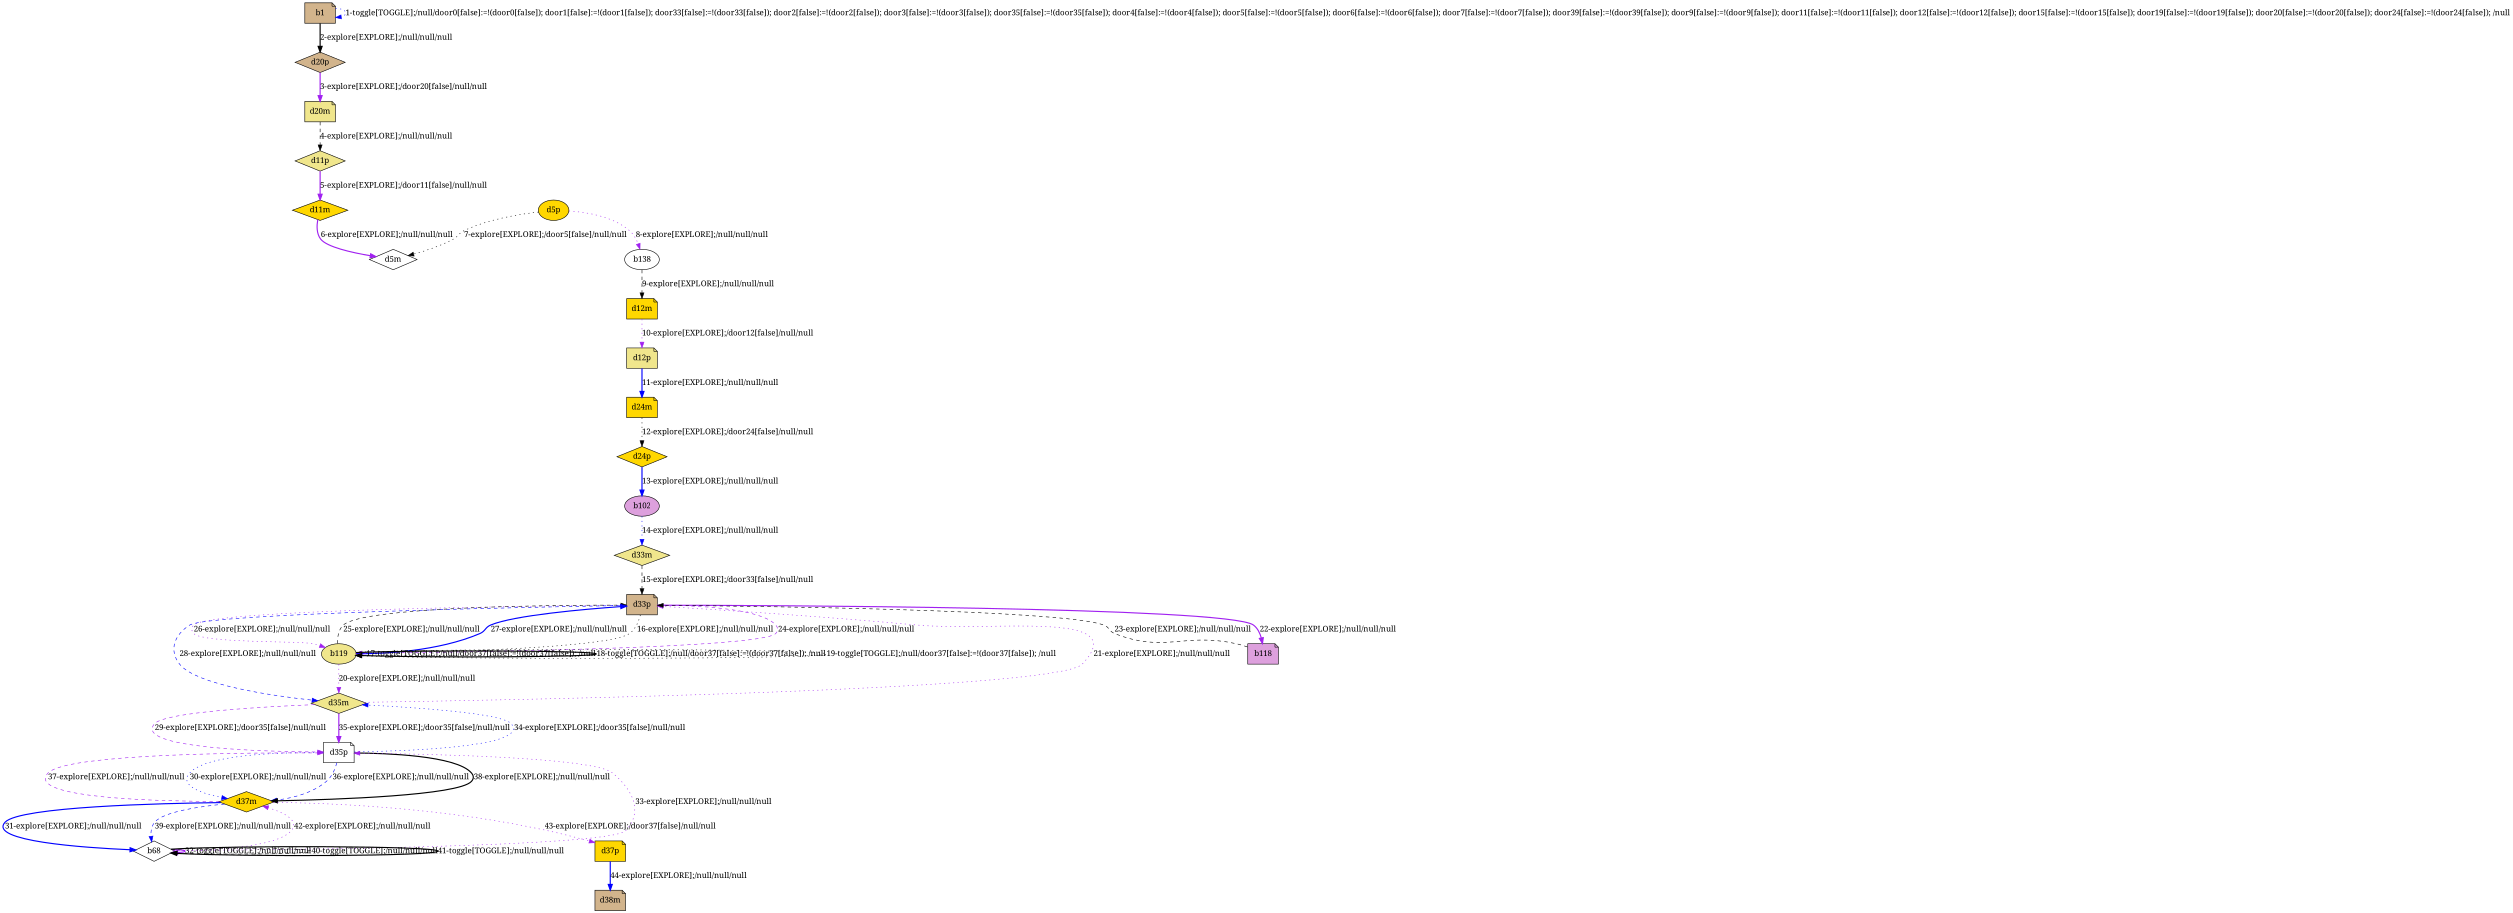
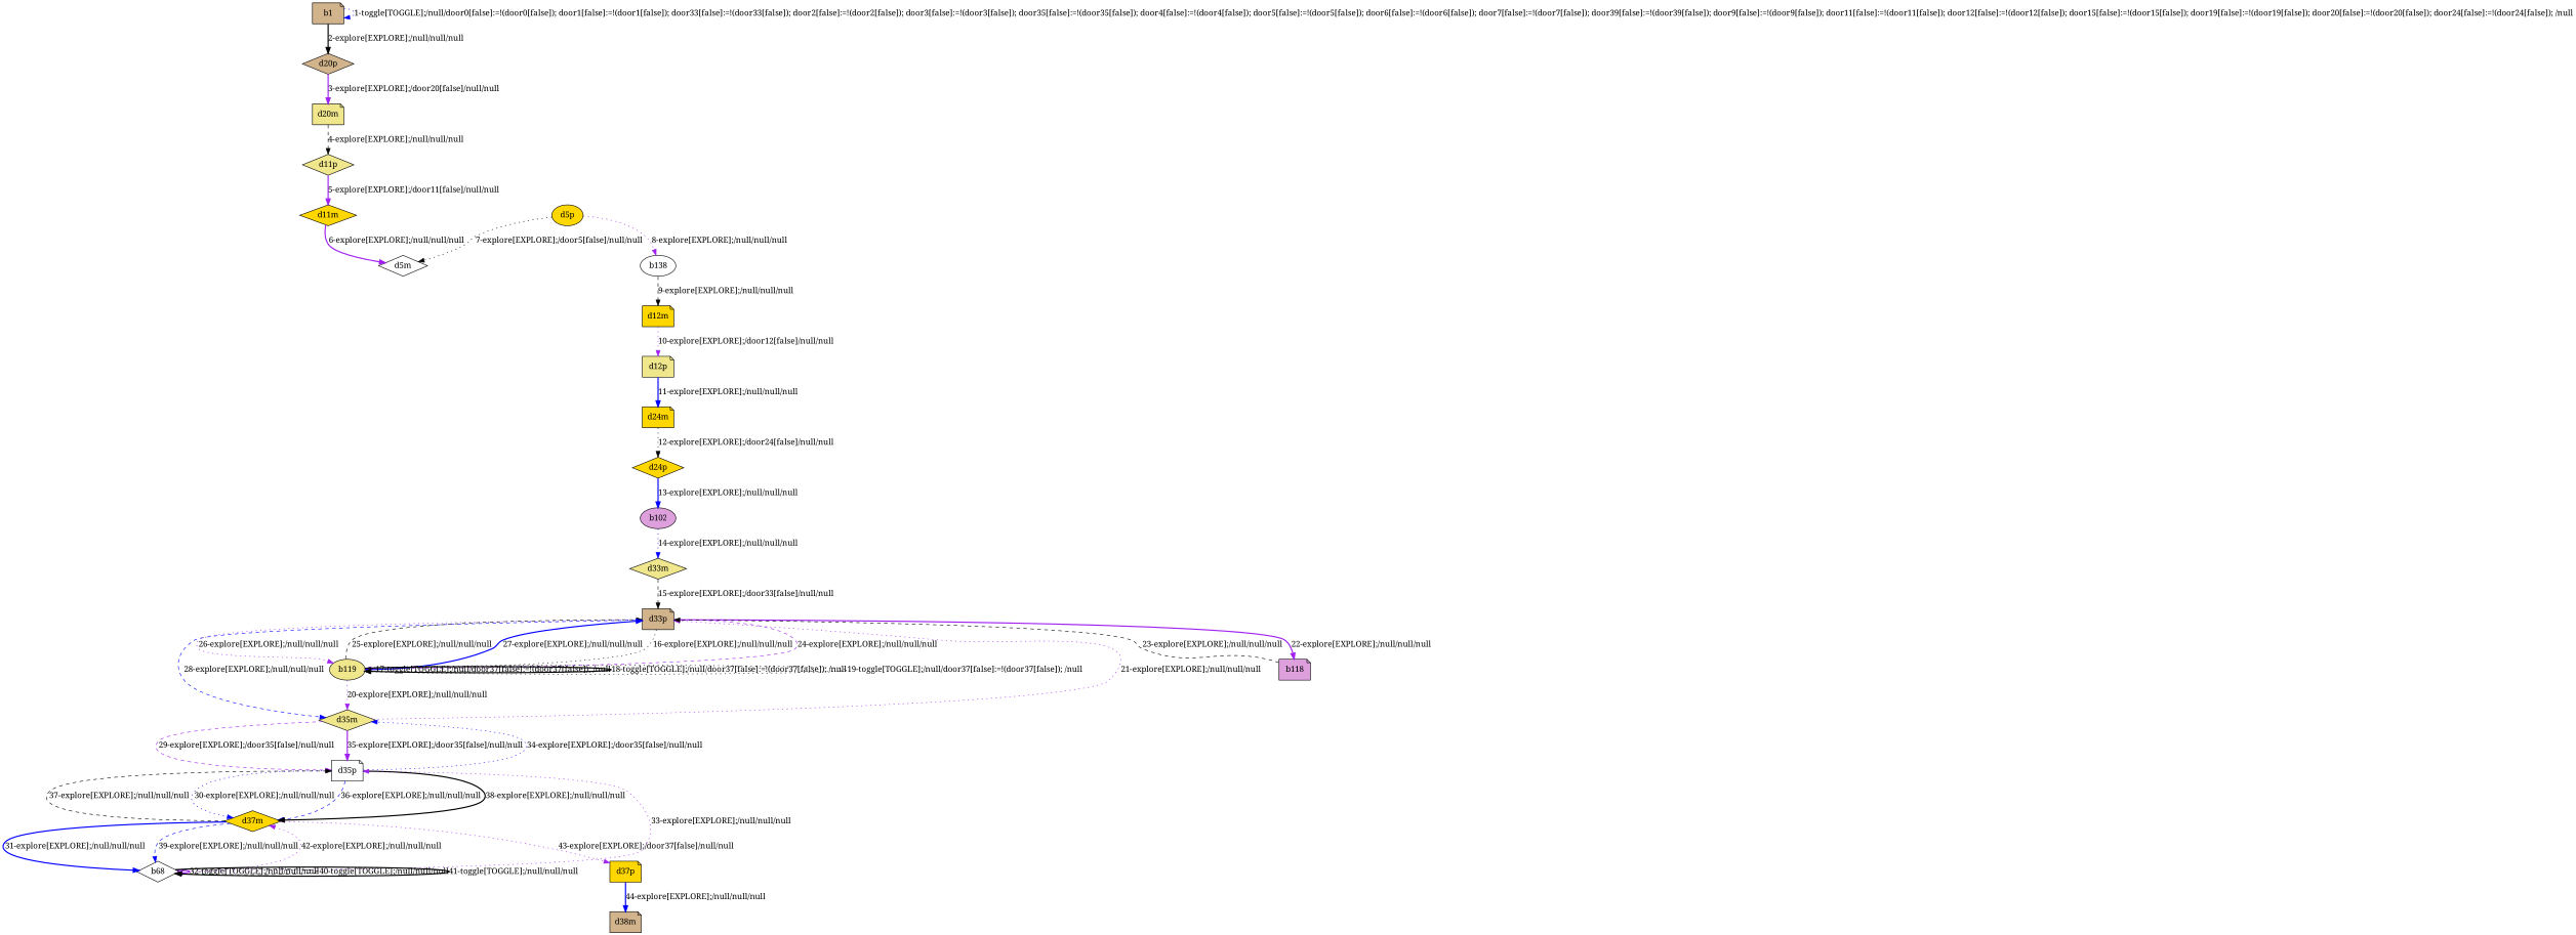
  digraph {
    fontname="Noto Serif"
    node [fillcolor=gold fontname="Noto Serif" shape=note style=filled]
    edge [color=purple fontname="Noto Serif" style=dotted]
    b1 [fillcolor=tan]
    d20p [fillcolor=tan shape=diamond]
    d20m [fillcolor=khaki]
    d11p [fillcolor=khaki shape=diamond]
    d11m [shape=diamond]
    d5m [fillcolor=white shape=diamond]
    d5p [shape=ellipse]
    b138 [fillcolor=white shape=ellipse]
    d12m
    d12p [fillcolor=khaki]
    d24m
    d24p [shape=diamond]
    b102 [fillcolor=plum shape=ellipse]
    d33m [fillcolor=khaki shape=diamond]
    d33p [fillcolor=tan]
    b119 [fillcolor=khaki shape=ellipse]
    d35m [fillcolor=khaki shape=diamond]
    b118 [fillcolor=plum]
    d35p [fillcolor=white]
    d37m [shape=diamond]
    b68 [fillcolor=white shape=diamond]
    d37p
    d38m [fillcolor=tan]
    b1 -> b1 [color=blue label="1-toggle[TOGGLE];/null/door0[false]:=!(door0[false]); door1[false]:=!(door1[false]); door33[false]:=!(door33[false]); door2[false]:=!(door2[false]); door3[false]:=!(door3[false]); door35[false]:=!(door35[false]); door4[false]:=!(door4[false]); door5[false]:=!(door5[false]); door6[false]:=!(door6[false]); door7[false]:=!(door7[false]); door39[false]:=!(door39[false]); door9[false]:=!(door9[false]); door11[false]:=!(door11[false]); door12[false]:=!(door12[false]); door15[false]:=!(door15[false]); door19[false]:=!(door19[false]); door20[false]:=!(door20[false]); door24[false]:=!(door24[false]); /null"]
    b1 -> d20p [color=black label="2-explore[EXPLORE];/null/null/null" style=bold]
    d20p -> d20m [label="3-explore[EXPLORE];/door20[false]/null/null" style=bold]
    d20m -> d11p [color=black label="4-explore[EXPLORE];/null/null/null" style=dashed]
    d11p -> d11m [label="5-explore[EXPLORE];/door11[false]/null/null" style=bold]
    d11m -> d5m [label="6-explore[EXPLORE];/null/null/null" style=bold]
    d5p -> d5m [color=black label="7-explore[EXPLORE];/door5[false]/null/null"]
    d5p -> b138 [label="8-explore[EXPLORE];/null/null/null"]
    b138 -> d12m [color=black label="9-explore[EXPLORE];/null/null/null" style=dashed]
    d12m -> d12p [label="10-explore[EXPLORE];/door12[false]/null/null"]
    d12p -> d24m [color=blue label="11-explore[EXPLORE];/null/null/null" style=bold]
    d24m -> d24p [color=black label="12-explore[EXPLORE];/door24[false]/null/null"]
    d24p -> b102 [color=blue label="13-explore[EXPLORE];/null/null/null" style=bold]
    b102 -> d33m [color=blue label="14-explore[EXPLORE];/null/null/null"]
    d33m -> d33p [color=black label="15-explore[EXPLORE];/door33[false]/null/null" style=dashed]
    d33p -> b119 [color=black label="16-explore[EXPLORE];/null/null/null"]
    d33p -> b119 [label="24-explore[EXPLORE];/null/null/null" style=dashed]
    d33p -> b119 [label="26-explore[EXPLORE];/null/null/null"]
    d33p -> d35m [color=blue label="28-explore[EXPLORE];/null/null/null" style=dashed]
    d33p -> b118 [label="22-explore[EXPLORE];/null/null/null" style=bold]
    b119 -> d33p [color=black label="25-explore[EXPLORE];/null/null/null" style=dashed]
    b119 -> d33p [color=blue label="27-explore[EXPLORE];/null/null/null" style=bold]
    b119 -> b119 [label="17-toggle[TOGGLE];/null/door37[false]:=!(door37[false]); /null" style=dashed]
    b119 -> b119 [color=black label="18-toggle[TOGGLE];/null/door37[false]:=!(door37[false]); /null" style=bold]
    b119 -> b119 [color=black label="19-toggle[TOGGLE];/null/door37[false]:=!(door37[false]); /null"]
    b119 -> d35m [label="20-explore[EXPLORE];/null/null/null"]
    d35m -> d33p [label="21-explore[EXPLORE];/null/null/null"]
    d35m -> d35p [label="29-explore[EXPLORE];/door35[false]/null/null" style=dashed]
    d35m -> d35p [label="35-explore[EXPLORE];/door35[false]/null/null" style=bold]
    b118 -> d33p [color=black label="23-explore[EXPLORE];/null/null/null" style=dashed]
    d35p -> d35m [color=blue label="34-explore[EXPLORE];/door35[false]/null/null"]
    d35p -> d37m [color=blue label="30-explore[EXPLORE];/null/null/null"]
    d35p -> d37m [color=blue label="36-explore[EXPLORE];/null/null/null" style=dashed]
    d35p -> d37m [color=black label="38-explore[EXPLORE];/null/null/null" style=bold]
-   d37m -> d35p [label="37-explore[EXPLORE];/null/null/null" style=dashed]
+   d37m -> d35p [color=black label="37-explore[EXPLORE];/null/null/null" style=dashed]
    d37m -> b68 [color=blue label="31-explore[EXPLORE];/null/null/null" style=bold]
    d37m -> b68 [color=blue label="39-explore[EXPLORE];/null/null/null" style=dashed]
    d37m -> d37p [label="43-explore[EXPLORE];/door37[false]/null/null"]
    b68 -> d35p [label="33-explore[EXPLORE];/null/null/null"]
    b68 -> d37m [label="42-explore[EXPLORE];/null/null/null"]
    b68 -> b68 [label="32-toggle[TOGGLE];/null/null/null" style=bold]
    b68 -> b68 [color=black label="40-toggle[TOGGLE];/null/null/null" style=dashed]
    b68 -> b68 [color=black label="41-toggle[TOGGLE];/null/null/null" style=bold]
    d37p -> d38m [color=blue label="44-explore[EXPLORE];/null/null/null" style=bold]
  }
